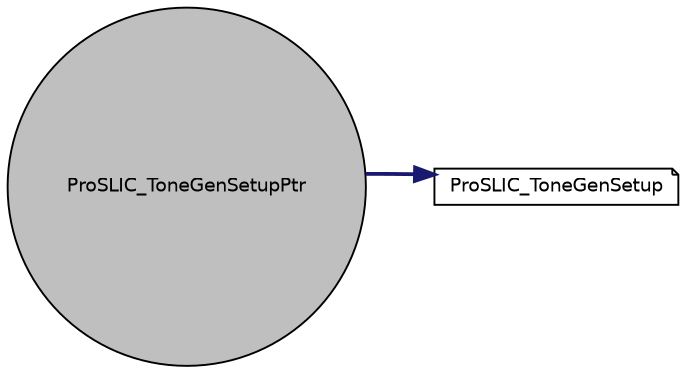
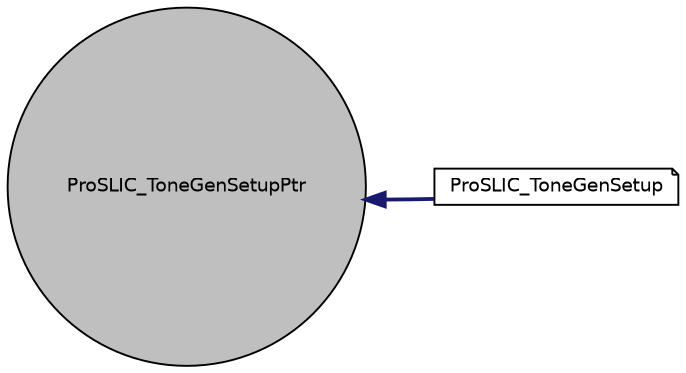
  digraph {
    rankdir=LR
    node [color=black fontname=Helvetica fontsize=10 style=filled]
    n1 [fillcolor=grey75 fontcolor=black height=0.2 label=ProSLIC_ToneGenSetupPtr shape=circle width=0.4]
    n2 [fillcolor=white height=0.2 label=ProSLIC_ToneGenSetup shape=note width=0.4]
-   n2 -> n1 [color=midnightblue dir=back fontname=Helvetica fontsize=10 labelfontname=Helvetica labelfontsize=10 style=bold]
+   n1 -> n2 [color=midnightblue dir=back fontname=Helvetica fontsize=10 labelfontname=Helvetica labelfontsize=10 style=bold]
  }
